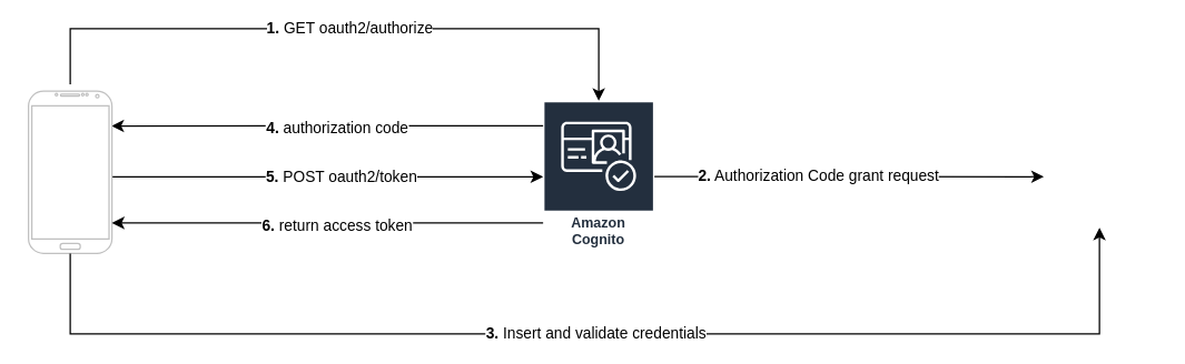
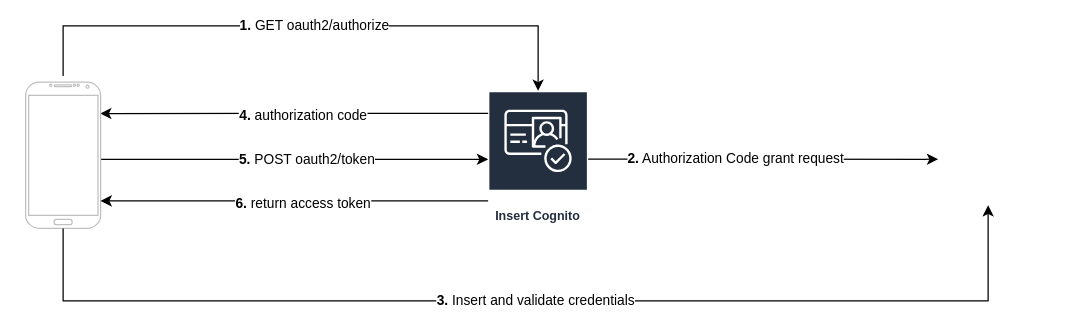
  <mxCell id="0" />
  <mxCell id="1" parent="0" />
- <mxCell id="2" value="Amazon Cognito" style="sketch=0;outlineConnect=0;fontColor=#232F3E;gradientColor=none;strokeColor=#ffffff;fillColor=#232F3E;dashed=0;verticalLabelPosition=middle;verticalAlign=bottom;align=center;html=1;whiteSpace=wrap;fontSize=10;fontStyle=1;spacing=3;shape=mxgraph.aws4.productIcon;prIcon=mxgraph.aws4.cognito;" vertex="1" parent="1"><mxGeometry x="390" y="72" width="80" height="110" as="geometry" /></mxCell>
+ <mxCell id="2" value="Insert Cognito" style="sketch=0;outlineConnect=0;fontColor=#232F3E;gradientColor=none;strokeColor=#ffffff;fillColor=#232F3E;dashed=0;verticalLabelPosition=middle;verticalAlign=bottom;align=center;html=1;whiteSpace=wrap;fontSize=10;fontStyle=1;spacing=3;shape=mxgraph.aws4.productIcon;prIcon=mxgraph.aws4.cognito;" vertex="1" parent="1"><mxGeometry x="390" y="72" width="80" height="110" as="geometry" /></mxCell>
  <mxCell id="3" value="" style="shape=image;verticalLabelPosition=bottom;labelBackgroundColor=default;verticalAlign=top;aspect=fixed;imageAspect=0;image=https://cdn1.iconfinder.com/data/icons/google-s-logo/150/Google_Icons-09-512.png;" vertex="1" parent="1"><mxGeometry x="750" y="83.5" width="80" height="80" as="geometry" /></mxCell>
  <mxCell id="4" style="edgeStyle=orthogonalEdgeStyle;rounded=0;orthogonalLoop=1;jettySize=auto;html=1;" edge="1" parent="1" target="2"><mxGeometry relative="1" as="geometry"><mxPoint x="50" y="60" as="sourcePoint" /><mxPoint x="350" y="20" as="targetPoint" /><Array as="points"><mxPoint x="50" y="20" /></Array></mxGeometry></mxCell>
  <mxCell id="5" value="&lt;b&gt;1.&lt;/b&gt; GET oauth2/authorize" style="edgeLabel;html=1;align=center;verticalAlign=middle;resizable=0;points=[];" vertex="1" connectable="0" parent="4"><mxGeometry x="-0.153" y="1" relative="1" as="geometry"><mxPoint x="40" as="offset" /></mxGeometry></mxCell>
  <mxCell id="6" style="edgeStyle=orthogonalEdgeStyle;rounded=0;orthogonalLoop=1;jettySize=auto;html=1;entryX=0.994;entryY=0.215;entryDx=0;entryDy=0;entryPerimeter=0;" edge="1" parent="1" source="2" target="12"><mxGeometry relative="1" as="geometry"><mxPoint x="350" y="90" as="sourcePoint" /><mxPoint x="190" y="90" as="targetPoint" /><Array as="points"><mxPoint x="320" y="90" /><mxPoint x="320" y="90" /></Array></mxGeometry></mxCell>
  <mxCell id="7" value="&lt;b&gt;4.&lt;/b&gt; authorization code" style="edgeLabel;html=1;align=center;verticalAlign=middle;resizable=0;points=[];" vertex="1" connectable="0" parent="6"><mxGeometry x="-0.003" y="1" relative="1" as="geometry"><mxPoint x="6" as="offset" /></mxGeometry></mxCell>
  <mxCell id="8" style="edgeStyle=orthogonalEdgeStyle;rounded=0;orthogonalLoop=1;jettySize=auto;html=1;exitX=0.984;exitY=0.557;exitDx=0;exitDy=0;exitPerimeter=0;" edge="1" parent="1"><mxGeometry relative="1" as="geometry"><mxPoint x="79.04" y="126.759" as="sourcePoint" /><mxPoint x="390" y="126.78" as="targetPoint" /><Array as="points"><mxPoint x="310" y="126.59" /><mxPoint x="310" y="126.59" /></Array></mxGeometry></mxCell>
  <mxCell id="9" value="&lt;b&gt;5.&lt;/b&gt; POST oauth2/token" style="edgeLabel;html=1;align=center;verticalAlign=middle;resizable=0;points=[];" vertex="1" connectable="0" parent="8"><mxGeometry x="-0.153" y="1" relative="1" as="geometry"><mxPoint x="33" y="1" as="offset" /></mxGeometry></mxCell>
  <mxCell id="10" value="" style="group" vertex="1" connectable="0" parent="1"><mxGeometry x="20" y="65" width="60" height="117" as="geometry" /></mxCell>
  <mxCell id="11" value="" style="shape=image;verticalLabelPosition=bottom;labelBackgroundColor=default;verticalAlign=top;aspect=fixed;imageAspect=0;image=https://images.seeklogo.com/logo-png/35/2/flutter-logo-png_seeklogo-354671.png;" vertex="1" parent="10"><mxGeometry x="7.5" y="36" width="45" height="45" as="geometry" /></mxCell>
  <mxCell id="12" value="" style="verticalLabelPosition=bottom;verticalAlign=top;html=1;shadow=0;dashed=0;strokeWidth=1;shape=mxgraph.android.phone2;strokeColor=#c0c0c0;" vertex="1" parent="10"><mxGeometry width="60" height="117" as="geometry" /></mxCell>
  <mxCell id="13" style="edgeStyle=orthogonalEdgeStyle;rounded=0;orthogonalLoop=1;jettySize=auto;html=1;" edge="1" parent="1"><mxGeometry relative="1" as="geometry"><mxPoint x="470" y="126.66" as="sourcePoint" /><mxPoint x="750" y="126.66" as="targetPoint" /><Array as="points"><mxPoint x="740" y="126.66" /><mxPoint x="740" y="126.66" /></Array></mxGeometry></mxCell>
  <mxCell id="14" value="&lt;b&gt;2.&lt;/b&gt; Authorization Code grant request" style="edgeLabel;html=1;align=center;verticalAlign=middle;resizable=0;points=[];" vertex="1" connectable="0" parent="13"><mxGeometry x="-0.153" y="1" relative="1" as="geometry"><mxPoint x="-2" as="offset" /></mxGeometry></mxCell>
  <mxCell id="15" style="edgeStyle=orthogonalEdgeStyle;rounded=0;orthogonalLoop=1;jettySize=auto;html=1;" edge="1" parent="1" source="12" target="3"><mxGeometry relative="1" as="geometry"><Array as="points"><mxPoint x="50" y="240" /><mxPoint x="790" y="240" /></Array></mxGeometry></mxCell>
  <mxCell id="16" value="&lt;b&gt;3.&lt;/b&gt; Insert and validate credentials" style="edgeLabel;html=1;align=center;verticalAlign=middle;resizable=0;points=[];" vertex="1" connectable="0" parent="15"><mxGeometry x="-0.098" y="1" relative="1" as="geometry"><mxPoint x="41" as="offset" /></mxGeometry></mxCell>
  <mxCell id="17" style="edgeStyle=orthogonalEdgeStyle;rounded=0;orthogonalLoop=1;jettySize=auto;html=1;entryX=0.994;entryY=0.215;entryDx=0;entryDy=0;entryPerimeter=0;" edge="1" parent="1"><mxGeometry relative="1" as="geometry"><mxPoint x="390" y="160" as="sourcePoint" /><mxPoint x="80" y="160" as="targetPoint" /><Array as="points"><mxPoint x="320" y="160" /><mxPoint x="320" y="160" /></Array></mxGeometry></mxCell>
  <mxCell id="18" value="&lt;b&gt;6.&lt;/b&gt; return access token" style="edgeLabel;html=1;align=center;verticalAlign=middle;resizable=0;points=[];" vertex="1" connectable="0" parent="17"><mxGeometry x="-0.003" y="1" relative="1" as="geometry"><mxPoint x="6" as="offset" /></mxGeometry></mxCell>
